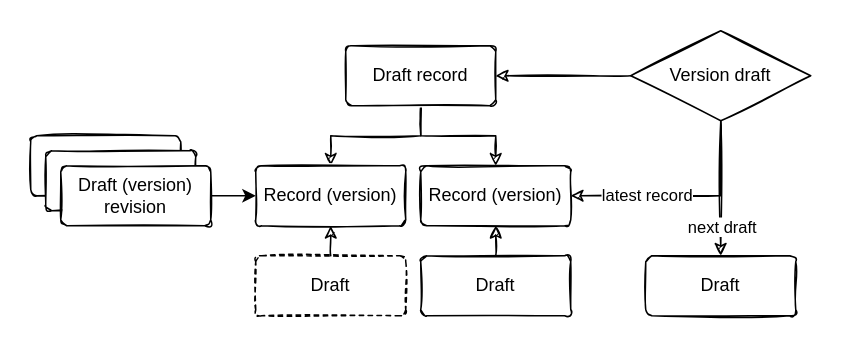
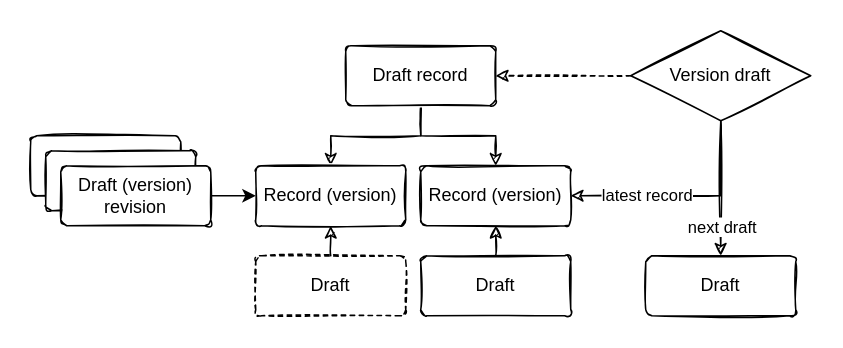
  <mxCell id="0" />
  <mxCell id="1" parent="0" />
  <mxCell id="2" style="edgeStyle=orthogonalEdgeStyle;rounded=0;orthogonalLoop=1;jettySize=auto;html=1;exitX=0.5;exitY=1;exitDx=0;exitDy=0;entryX=0.5;entryY=0;entryDx=0;entryDy=0;sketch=1;" edge="1" parent="1" source="4" target="5"><mxGeometry relative="1" as="geometry" /></mxCell>
  <mxCell id="3" style="edgeStyle=orthogonalEdgeStyle;rounded=0;orthogonalLoop=1;jettySize=auto;html=1;exitX=0.5;exitY=1;exitDx=0;exitDy=0;sketch=1;" edge="1" parent="1" source="4" target="6"><mxGeometry relative="1" as="geometry" /></mxCell>
  <mxCell id="4" value="Draft record" style="rounded=1;arcSize=10;whiteSpace=wrap;html=1;align=center;sketch=1;" vertex="1" parent="1"><mxGeometry x="230" y="30" width="100" height="40" as="geometry" /></mxCell>
  <mxCell id="5" value="Record (version)" style="rounded=1;arcSize=10;whiteSpace=wrap;html=1;align=center;sketch=1;" vertex="1" parent="1"><mxGeometry x="170" y="110" width="100" height="40" as="geometry" /></mxCell>
  <mxCell id="6" value="Record (version)" style="rounded=1;arcSize=10;whiteSpace=wrap;html=1;align=center;sketch=1;" vertex="1" parent="1"><mxGeometry x="280" y="110" width="100" height="40" as="geometry" /></mxCell>
- <mxCell id="7" style="edgeStyle=orthogonalEdgeStyle;rounded=0;orthogonalLoop=1;jettySize=auto;html=1;sketch=1;" edge="1" parent="1" source="17" target="4"><mxGeometry relative="1" as="geometry"><mxPoint x="470" y="50" as="sourcePoint" /></mxGeometry></mxCell>
+ <mxCell id="7" style="edgeStyle=orthogonalEdgeStyle;rounded=0;orthogonalLoop=1;jettySize=auto;html=1;sketch=1;dashed=1;" edge="1" parent="1" source="17" target="4"><mxGeometry relative="1" as="geometry"><mxPoint x="470" y="50" as="sourcePoint" /></mxGeometry></mxCell>
  <mxCell id="8" style="edgeStyle=orthogonalEdgeStyle;rounded=0;orthogonalLoop=1;jettySize=auto;html=1;exitX=0.5;exitY=0;exitDx=0;exitDy=0;entryX=0.5;entryY=1;entryDx=0;entryDy=0;sketch=1;" edge="1" parent="1" source="9" target="5"><mxGeometry relative="1" as="geometry" /></mxCell>
  <mxCell id="9" value="Draft" style="rounded=1;arcSize=10;whiteSpace=wrap;html=1;align=center;sketch=1;dashed=1;" vertex="1" parent="1"><mxGeometry x="170" y="170" width="100" height="40" as="geometry" /></mxCell>
  <mxCell id="10" style="edgeStyle=orthogonalEdgeStyle;rounded=0;orthogonalLoop=1;jettySize=auto;html=1;exitX=0.5;exitY=0;exitDx=0;exitDy=0;entryX=0.5;entryY=1;entryDx=0;entryDy=0;sketch=1;" edge="1" parent="1" source="11" target="6"><mxGeometry relative="1" as="geometry" /></mxCell>
  <mxCell id="11" value="Draft" style="rounded=1;arcSize=10;whiteSpace=wrap;html=1;align=center;sketch=1;" vertex="1" parent="1"><mxGeometry x="280" y="170" width="100" height="40" as="geometry" /></mxCell>
  <mxCell id="12" value="Draft" style="rounded=1;arcSize=10;whiteSpace=wrap;html=1;align=center;sketch=1;" vertex="1" parent="1"><mxGeometry x="430" y="170" width="100" height="40" as="geometry" /></mxCell>
  <mxCell id="13" style="edgeStyle=orthogonalEdgeStyle;rounded=0;orthogonalLoop=1;jettySize=auto;html=1;exitX=0.5;exitY=1;exitDx=0;exitDy=0;entryX=1;entryY=0.5;entryDx=0;entryDy=0;sketch=1;" edge="1" parent="1" source="17" target="6"><mxGeometry relative="1" as="geometry" /></mxCell>
  <mxCell id="14" value="latest record" style="edgeLabel;html=1;align=center;verticalAlign=middle;resizable=0;points=[];" vertex="1" connectable="0" parent="13"><mxGeometry x="0.446" y="2" relative="1" as="geometry"><mxPoint x="8" y="-3" as="offset" /></mxGeometry></mxCell>
  <mxCell id="15" style="edgeStyle=orthogonalEdgeStyle;rounded=0;orthogonalLoop=1;jettySize=auto;html=1;exitX=0.5;exitY=1;exitDx=0;exitDy=0;sketch=1;" edge="1" parent="1" source="17" target="12"><mxGeometry relative="1" as="geometry" /></mxCell>
  <mxCell id="16" value="next draft" style="edgeLabel;html=1;align=center;verticalAlign=middle;resizable=0;points=[];" vertex="1" connectable="0" parent="15"><mxGeometry x="0.533" y="4" relative="1" as="geometry"><mxPoint x="-4" y="1" as="offset" /></mxGeometry></mxCell>
  <mxCell id="17" value="Version draft" style="shape=rhombus;perimeter=rhombusPerimeter;whiteSpace=wrap;html=1;align=center;sketch=1;" vertex="1" parent="1"><mxGeometry x="420" y="20" width="120" height="60" as="geometry" /></mxCell>
  <mxCell id="18" value="" style="rounded=1;arcSize=10;whiteSpace=wrap;html=1;align=center;sketch=1;" vertex="1" parent="1"><mxGeometry x="20" y="90" width="100" height="40" as="geometry" /></mxCell>
  <mxCell id="19" value="" style="rounded=1;arcSize=10;whiteSpace=wrap;html=1;align=center;sketch=1;" vertex="1" parent="1"><mxGeometry x="30" y="100" width="100" height="40" as="geometry" /></mxCell>
  <mxCell id="20" style="edgeStyle=orthogonalEdgeStyle;rounded=0;orthogonalLoop=1;jettySize=auto;html=1;exitX=1;exitY=0.5;exitDx=0;exitDy=0;" edge="1" parent="1" source="21" target="5"><mxGeometry relative="1" as="geometry" /></mxCell>
  <mxCell id="21" value="Draft (version) revision" style="rounded=1;arcSize=10;whiteSpace=wrap;html=1;align=center;sketch=1;" vertex="1" parent="1"><mxGeometry x="40" y="110" width="100" height="40" as="geometry" /></mxCell>
